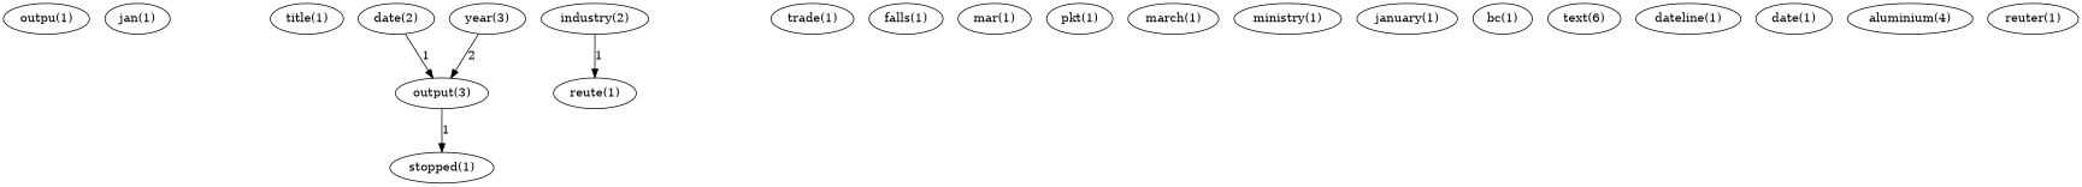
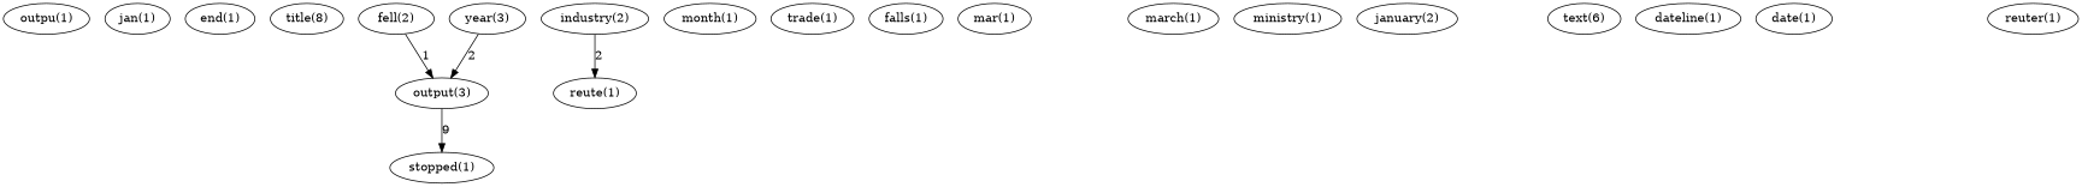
  digraph {
    n1 [label="outpu(1)"]
    n2 [label="jan(1)"]
-   n4 [label="title(1)"]
+   n3 [label="end(1)"]
+   n4 [label="title(8)"]
    n5 [label="output(3)"]
    n6 [label="stopped(1)"]
    n7 [label="industry(2)"]
    n8 [label="reute(1)"]
-   n10 [label="date(2)"]
+   n9 [label="month(1)"]
+   n10 [label="fell(2)"]
    n11 [label="year(3)"]
    n12 [label="trade(1)"]
    n13 [label="falls(1)"]
    n14 [label="mar(1)"]
-   n15 [label="pkt(1)"]
    n16 [label="march(1)"]
    n17 [label="ministry(1)"]
-   n18 [label="january(1)"]
-   n19 [label="bc(1)"]
+   n18 [label="january(2)"]
    n20 [label="text(6)"]
    n21 [label="dateline(1)"]
    n22 [label="date(1)"]
-   n23 [label="aluminium(4)"]
    n24 [label="reuter(1)"]
-   n5 -> n6 [label=1]
-   n7 -> n8 [label=1]
+   n5 -> n6 [label=9]
+   n7 -> n8 [label=2]
    n10 -> n5 [label=1]
    n11 -> n5 [label=2]
  }
